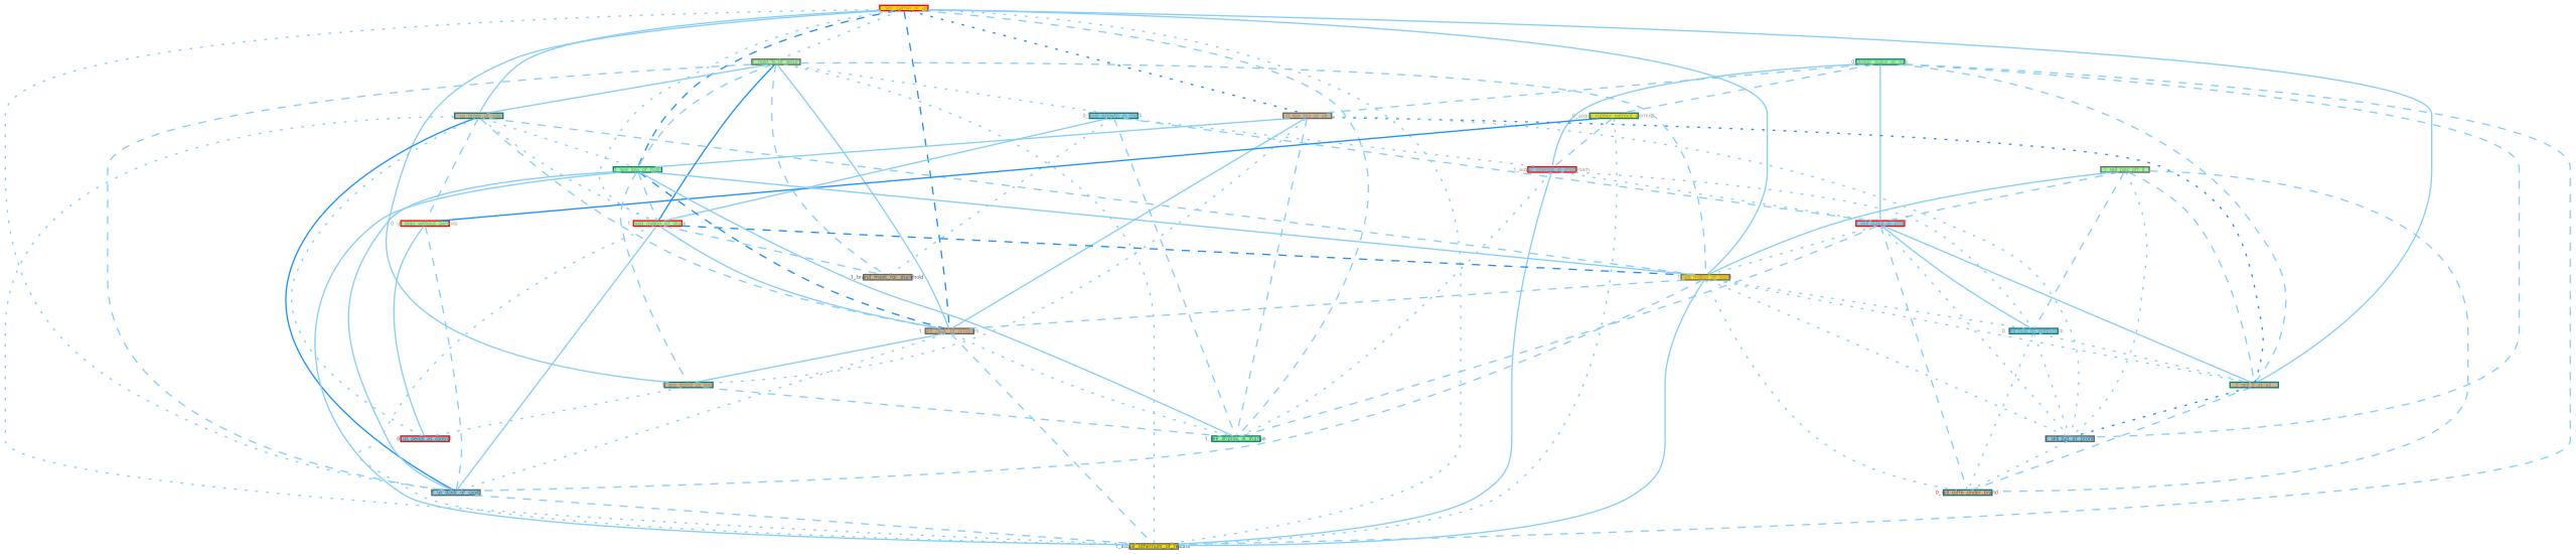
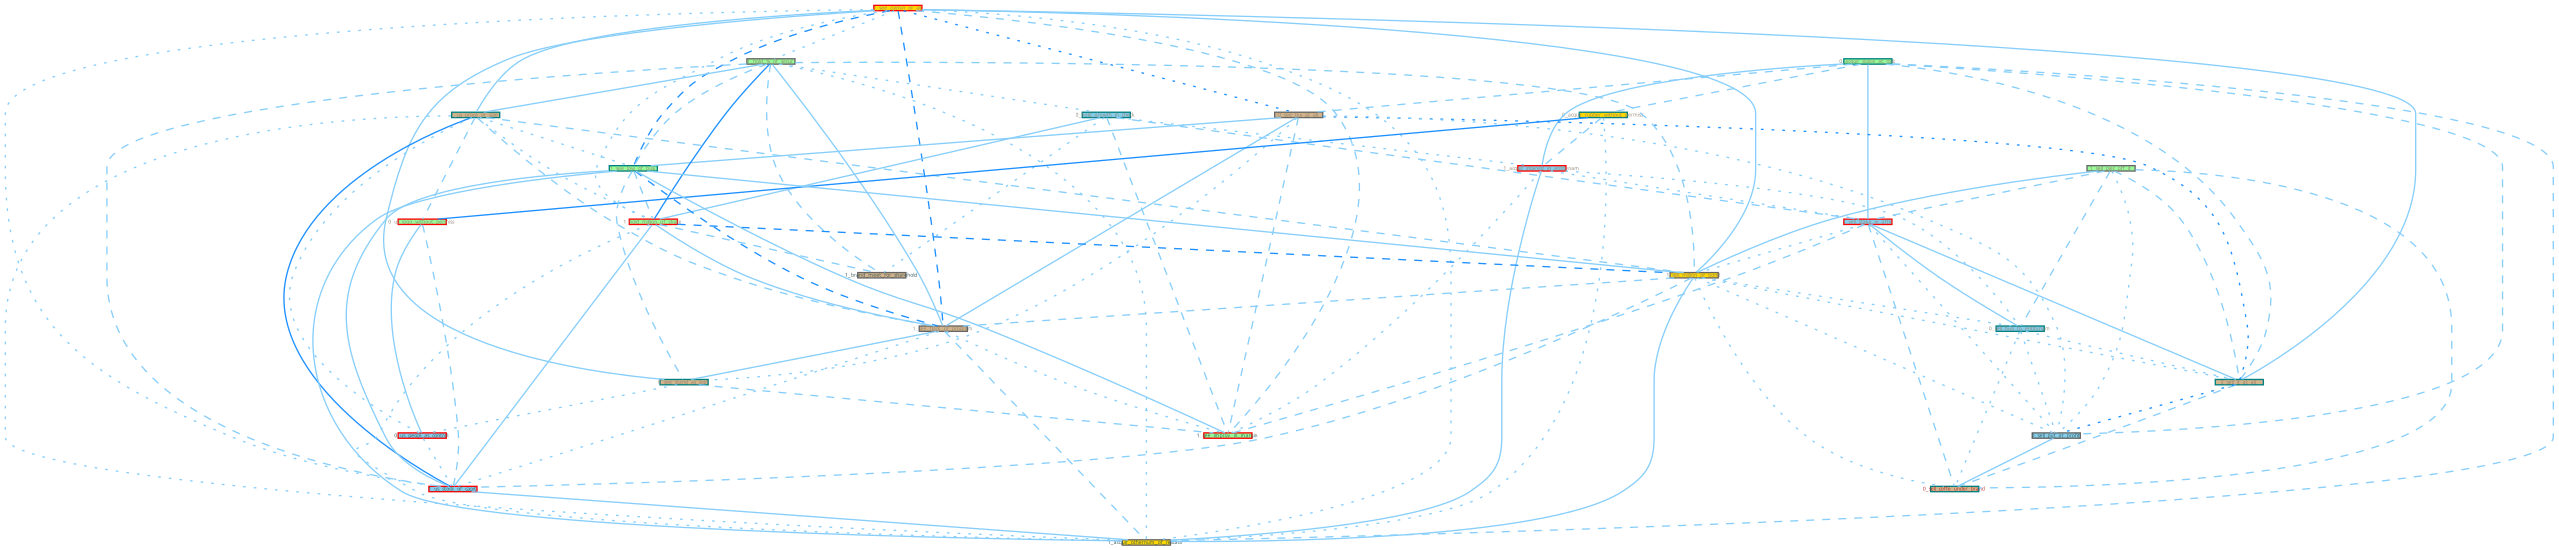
  graph {
    fontname=Ubuntu
    node [color=teal fillcolor=palegreen fixedsize=true fontcolor="#8b7d6b" fontname=Ubuntu fontsize=4 shape=polygon style=filled]
    edge [color="#87cefa" fontname=Ubuntu style=dashed w=1]
    "1_see_culmin_of_all " [color=red fillcolor=gold height=.06 width=.5]
    "0_acquir_stake_at_cost " [height=.06 width=.5]
    "0_see_bui_at_all " [color=gray40 fillcolor=tan height=.06 width=.5]
    "1_sell_piec_off_it " [color=gray40 height=.06 width=.5]
    "1_hold_%_of_secur " [color=gray40 height=.06 width=.5]
    "1_us_proce_of_sale " [fillcolor=tan height=.06 width=.5]
    "0_hold_growth_in_check " [fillcolor=skyblue height=.06 width=.5]
    "0_acquir_rubber_without_permiss " [fillcolor=gold height=.06 width=.5]
    "1_acquir_interest_in_entitynam " [color=red fillcolor=skyblue height=.06 width=.5]
    "1_sell_stake_in_affili " [color=red fillcolor=skyblue height=.06 width=.5]
    "1_see_low_of_busi " [height=.06 width=.5]
    "1_hold_million_of_share " [color=red height=.06 width=.5]
    "1_sell_million_of_bond " [color=gray40 fillcolor=gold height=.06 width=.5]
    "0_sell_busi_to_entitynam " [fillcolor=skyblue height=.06 width=.5]
    "1_see_flock_of_program " [color=gray40 fillcolor=tan height=.06 width=.5]
    "0_see_stand_as_sign " [fillcolor=tan height=.06 width=.5]
    "0_sell_it_at_all " [fillcolor=tan height=.06 width=.5]
    "0_us_logo_without_permiss " [color=red height=.06 width=.5]
    "0_sell_coffe_under_brand " [fillcolor=tan fontcolor="#b22222" height=.06 width=.5]
-   "1_us_stock_of_capit " [color=gray40 fillcolor=skyblue fontcolor="#2f4f4f" height=.06 width=.5]
-   "1_see_improv_in_margin " [fontcolor="#2f4f4f" height=.06 width=.5]
+   "1_us_stock_of_capit " [color=red fillcolor=skyblue fontcolor="#2f4f4f" height=.06 width=.5]
+   "1_see_improv_in_margin " [color=red fontcolor="#2f4f4f" height=.06 width=.5]
    "1_acquir_othernum_of_restaur " [color=gray40 fillcolor=gold fontcolor="#2f4f4f" height=.06 width=.5]
    "0_sell_put_at_profit " [color=gray40 fillcolor=skyblue fontcolor="#2f4f4f" height=.06 width=.5]
    n24 [color=gray40 fillcolor=tan fontcolor="#2f4f4f" height=.06 label="1_brand_meet_for_sharehold" width=.5]
    "0_us_peopl_as_control " [color=red fillcolor=skyblue fontcolor="#2f4f4f" height=.06 width=.5]
    subgraph sub_1 {
      "1_see_culmin_of_all "
      "0_acquir_stake_at_cost "
      "0_see_bui_at_all "
      "1_sell_piec_off_it "
      "1_hold_%_of_secur "
      "1_us_proce_of_sale "
      "0_hold_growth_in_check "
      "0_acquir_rubber_without_permiss "
      "1_acquir_interest_in_entitynam "
      "1_sell_stake_in_affili "
      "1_see_low_of_busi "
      "1_hold_million_of_share "
      "1_sell_million_of_bond "
      "0_sell_busi_to_entitynam "
      "1_see_flock_of_program "
      "0_see_stand_as_sign "
      "0_sell_it_at_all "
      "0_us_logo_without_permiss "
    }
    subgraph sub_2 {
      "0_sell_coffe_under_brand "
    }
    "1_see_culmin_of_all " -- "0_see_bui_at_all " [color="#1e90ff" style=dotted w=2]
    "1_see_culmin_of_all " -- "1_hold_%_of_secur " [style=dotted]
    "1_see_culmin_of_all " -- "1_us_proce_of_sale " [style=solid]
    "1_see_culmin_of_all " -- "1_see_low_of_busi " [color="#1e90ff" w=2]
    "1_see_culmin_of_all " -- "1_hold_million_of_share " [style=dotted]
    "1_see_culmin_of_all " -- "1_sell_million_of_bond " [style=solid]
    "1_see_culmin_of_all " -- "1_see_flock_of_program " [color="#1e90ff" w=2]
    "1_see_culmin_of_all " -- "0_see_stand_as_sign " [style=solid]
    "1_see_culmin_of_all " -- "0_sell_it_at_all " [style=solid]
    "1_see_culmin_of_all " -- "1_us_stock_of_capit " [style=dotted]
    "1_see_culmin_of_all " -- "1_see_improv_in_margin "
    "1_see_culmin_of_all " -- "1_acquir_othernum_of_restaur " [style=dotted]
    "0_acquir_stake_at_cost " -- "0_see_bui_at_all "
    "0_acquir_stake_at_cost " -- "0_acquir_rubber_without_permiss "
    "0_acquir_stake_at_cost " -- "1_acquir_interest_in_entitynam " [style=solid]
    "0_acquir_stake_at_cost " -- "1_sell_stake_in_affili " [style=solid]
    "0_acquir_stake_at_cost " -- "0_sell_it_at_all "
    "0_acquir_stake_at_cost " -- "1_acquir_othernum_of_restaur "
    "0_acquir_stake_at_cost " -- "0_sell_put_at_profit "
    "0_see_bui_at_all " -- "1_see_low_of_busi " [style=solid]
    "0_see_bui_at_all " -- "1_see_flock_of_program " [style=solid]
    "0_see_bui_at_all " -- "0_see_stand_as_sign " [style=dotted]
    "0_see_bui_at_all " -- "0_sell_it_at_all " [color="#1e90ff" style=dotted w=2]
    "0_see_bui_at_all " -- "1_see_improv_in_margin "
    "0_see_bui_at_all " -- "0_sell_put_at_profit " [style=dotted]
    "1_sell_piec_off_it " -- "1_sell_stake_in_affili "
    "1_sell_piec_off_it " -- "1_sell_million_of_bond " [style=solid]
    "1_sell_piec_off_it " -- "0_sell_busi_to_entitynam "
    "1_sell_piec_off_it " -- "0_sell_it_at_all "
    "1_sell_piec_off_it " -- "0_sell_coffe_under_brand "
    "1_sell_piec_off_it " -- "0_sell_put_at_profit " [style=dotted]
    "1_hold_%_of_secur " -- "1_us_proce_of_sale " [style=solid]
    "1_hold_%_of_secur " -- "0_hold_growth_in_check " [style=dotted]
    "1_hold_%_of_secur " -- "1_see_low_of_busi "
    "1_hold_%_of_secur " -- "1_hold_million_of_share " [color="#1e90ff" style=solid w=2]
    "1_hold_%_of_secur " -- "1_sell_million_of_bond "
    "1_hold_%_of_secur " -- "1_see_flock_of_program " [style=solid]
    "1_hold_%_of_secur " -- "1_us_stock_of_capit "
    "1_hold_%_of_secur " -- "1_acquir_othernum_of_restaur " [style=dotted]
    "1_hold_%_of_secur " -- n24
    "1_us_proce_of_sale " -- "1_see_low_of_busi " [style=dotted]
    "1_us_proce_of_sale " -- "1_hold_million_of_share " [style=dotted]
    "1_us_proce_of_sale " -- "1_sell_million_of_bond "
    "1_us_proce_of_sale " -- "1_see_flock_of_program "
    "1_us_proce_of_sale " -- "0_us_logo_without_permiss "
    "1_us_proce_of_sale " -- "1_us_stock_of_capit " [color="#1e90ff" style=solid w=2]
    "1_us_proce_of_sale " -- "1_acquir_othernum_of_restaur " [style=dotted]
    "1_us_proce_of_sale " -- "0_us_peopl_as_control " [style=dotted]
    "0_hold_growth_in_check " -- "1_acquir_interest_in_entitynam " [style=dotted]
    "0_hold_growth_in_check " -- "1_sell_stake_in_affili "
    "0_hold_growth_in_check " -- "1_hold_million_of_share " [style=solid]
    "0_hold_growth_in_check " -- "1_see_improv_in_margin "
    "0_hold_growth_in_check " -- n24 [style=dotted]
    "0_acquir_rubber_without_permiss " -- "1_acquir_interest_in_entitynam "
    "0_acquir_rubber_without_permiss " -- "0_us_logo_without_permiss " [color="#1e90ff" style=solid w=2]
    "0_acquir_rubber_without_permiss " -- "1_acquir_othernum_of_restaur " [style=dotted]
    "1_acquir_interest_in_entitynam " -- "1_sell_stake_in_affili " [style=dotted]
    "1_acquir_interest_in_entitynam " -- "0_sell_busi_to_entitynam " [style=dotted]
    "1_acquir_interest_in_entitynam " -- "1_see_improv_in_margin " [style=dotted]
    "1_acquir_interest_in_entitynam " -- "1_acquir_othernum_of_restaur " [style=solid]
    "1_sell_stake_in_affili " -- "1_sell_million_of_bond " [style=dotted]
    "1_sell_stake_in_affili " -- "0_sell_busi_to_entitynam " [style=solid]
    "1_sell_stake_in_affili " -- "0_sell_it_at_all " [style=solid]
    "1_sell_stake_in_affili " -- "0_sell_coffe_under_brand "
    "1_sell_stake_in_affili " -- "1_see_improv_in_margin "
    "1_sell_stake_in_affili " -- "0_sell_put_at_profit " [style=dotted]
    "1_see_low_of_busi " -- "1_hold_million_of_share "
    "1_see_low_of_busi " -- "1_sell_million_of_bond " [style=solid]
    "1_see_low_of_busi " -- "1_see_flock_of_program " [color="#1e90ff" w=2]
    "1_see_low_of_busi " -- "0_see_stand_as_sign "
    "1_see_low_of_busi " -- "1_us_stock_of_capit " [style=solid]
    "1_see_low_of_busi " -- "1_see_improv_in_margin " [style=solid]
    "1_see_low_of_busi " -- "1_acquir_othernum_of_restaur " [style=solid]
    "1_hold_million_of_share " -- "1_sell_million_of_bond " [color="#1e90ff" w=2]
    "1_hold_million_of_share " -- "1_see_flock_of_program " [style=solid]
    "1_hold_million_of_share " -- "1_us_stock_of_capit " [style=solid]
    "1_hold_million_of_share " -- "1_acquir_othernum_of_restaur " [style=dotted]
    "1_hold_million_of_share " -- n24
    "1_sell_million_of_bond " -- "0_sell_busi_to_entitynam " [style=dotted]
    "1_sell_million_of_bond " -- "1_see_flock_of_program "
    "1_sell_million_of_bond " -- "0_sell_it_at_all " [style=dotted]
    "1_sell_million_of_bond " -- "0_sell_coffe_under_brand " [style=dotted]
    "1_sell_million_of_bond " -- "1_us_stock_of_capit "
    "1_sell_million_of_bond " -- "1_acquir_othernum_of_restaur " [style=solid]
    "1_sell_million_of_bond " -- "0_sell_put_at_profit " [style=dotted]
    "0_sell_busi_to_entitynam " -- "0_sell_it_at_all " [style=dotted]
    "0_sell_busi_to_entitynam " -- "0_sell_coffe_under_brand " [style=dotted]
    "0_sell_busi_to_entitynam " -- "0_sell_put_at_profit " [style=dotted]
    "1_see_flock_of_program " -- "0_see_stand_as_sign " [style=solid]
    "1_see_flock_of_program " -- "1_us_stock_of_capit " [style=dotted]
    "1_see_flock_of_program " -- "1_see_improv_in_margin " [style=dotted]
    "1_see_flock_of_program " -- "1_acquir_othernum_of_restaur "
    "0_see_stand_as_sign " -- "1_see_improv_in_margin "
    "0_see_stand_as_sign " -- "0_us_peopl_as_control " [style=dotted]
    "0_sell_it_at_all " -- "0_sell_coffe_under_brand "
    "0_sell_it_at_all " -- "0_sell_put_at_profit " [color="#1e90ff" style=dotted w=2]
    "0_us_logo_without_permiss " -- "1_us_stock_of_capit "
    "0_us_logo_without_permiss " -- "0_us_peopl_as_control " [style=solid]
-   "1_us_stock_of_capit " -- "1_acquir_othernum_of_restaur "
-   "0_sell_put_at_profit " -- "0_sell_coffe_under_brand " [style=dotted]
+   "1_us_stock_of_capit " -- "1_acquir_othernum_of_restaur " [style=solid]
+   "0_sell_put_at_profit " -- "0_sell_coffe_under_brand " [style=solid]
+   "0_us_peopl_as_control " -- "1_us_stock_of_capit " [style=dotted]
  }
